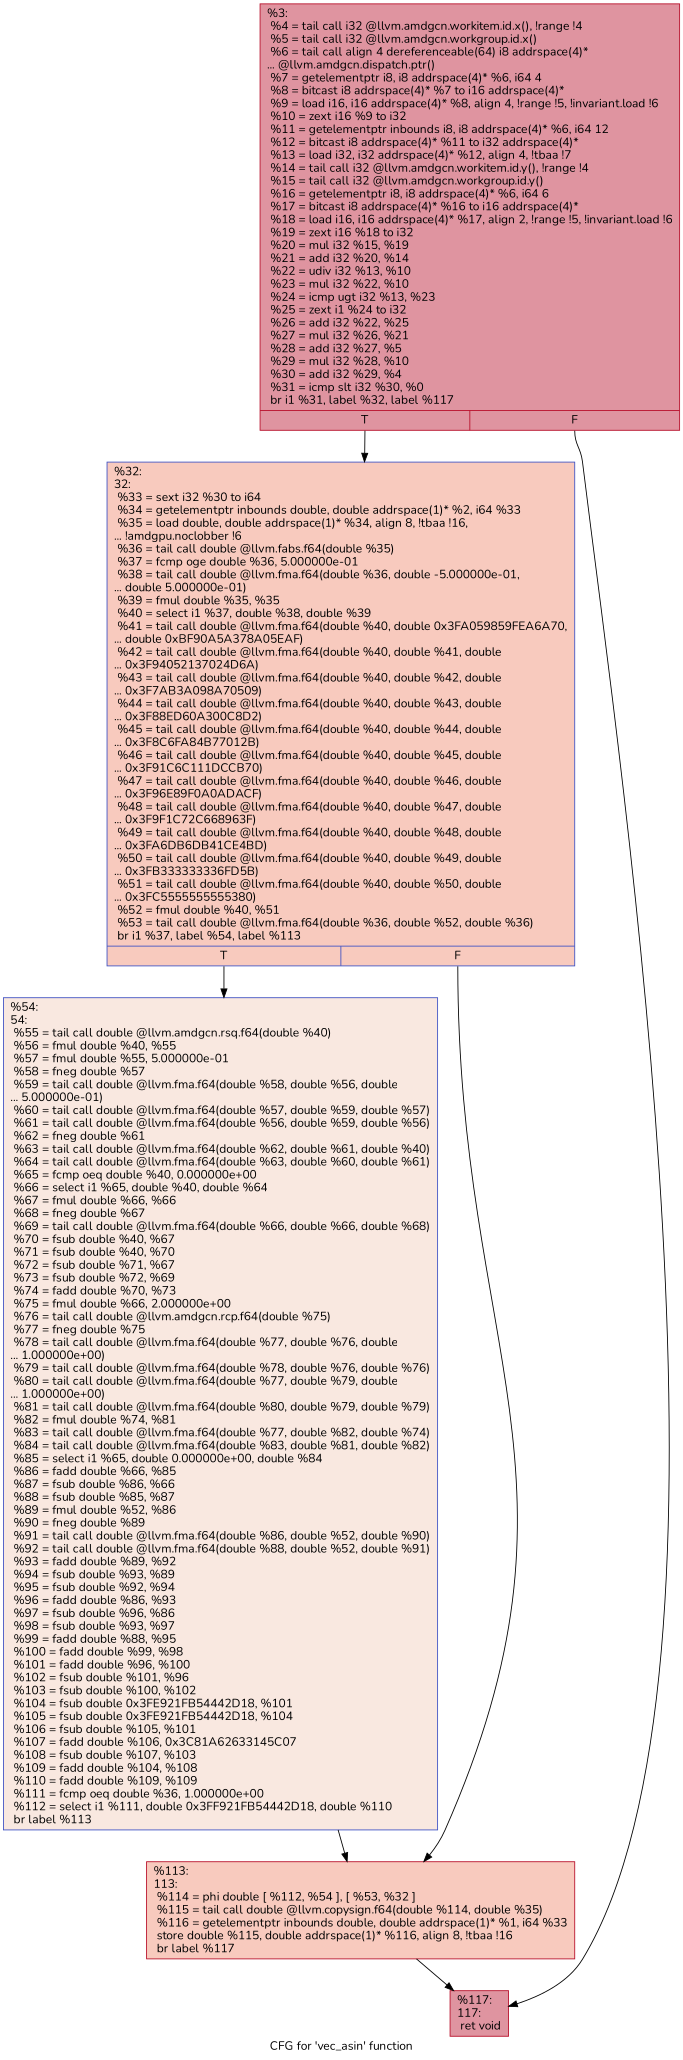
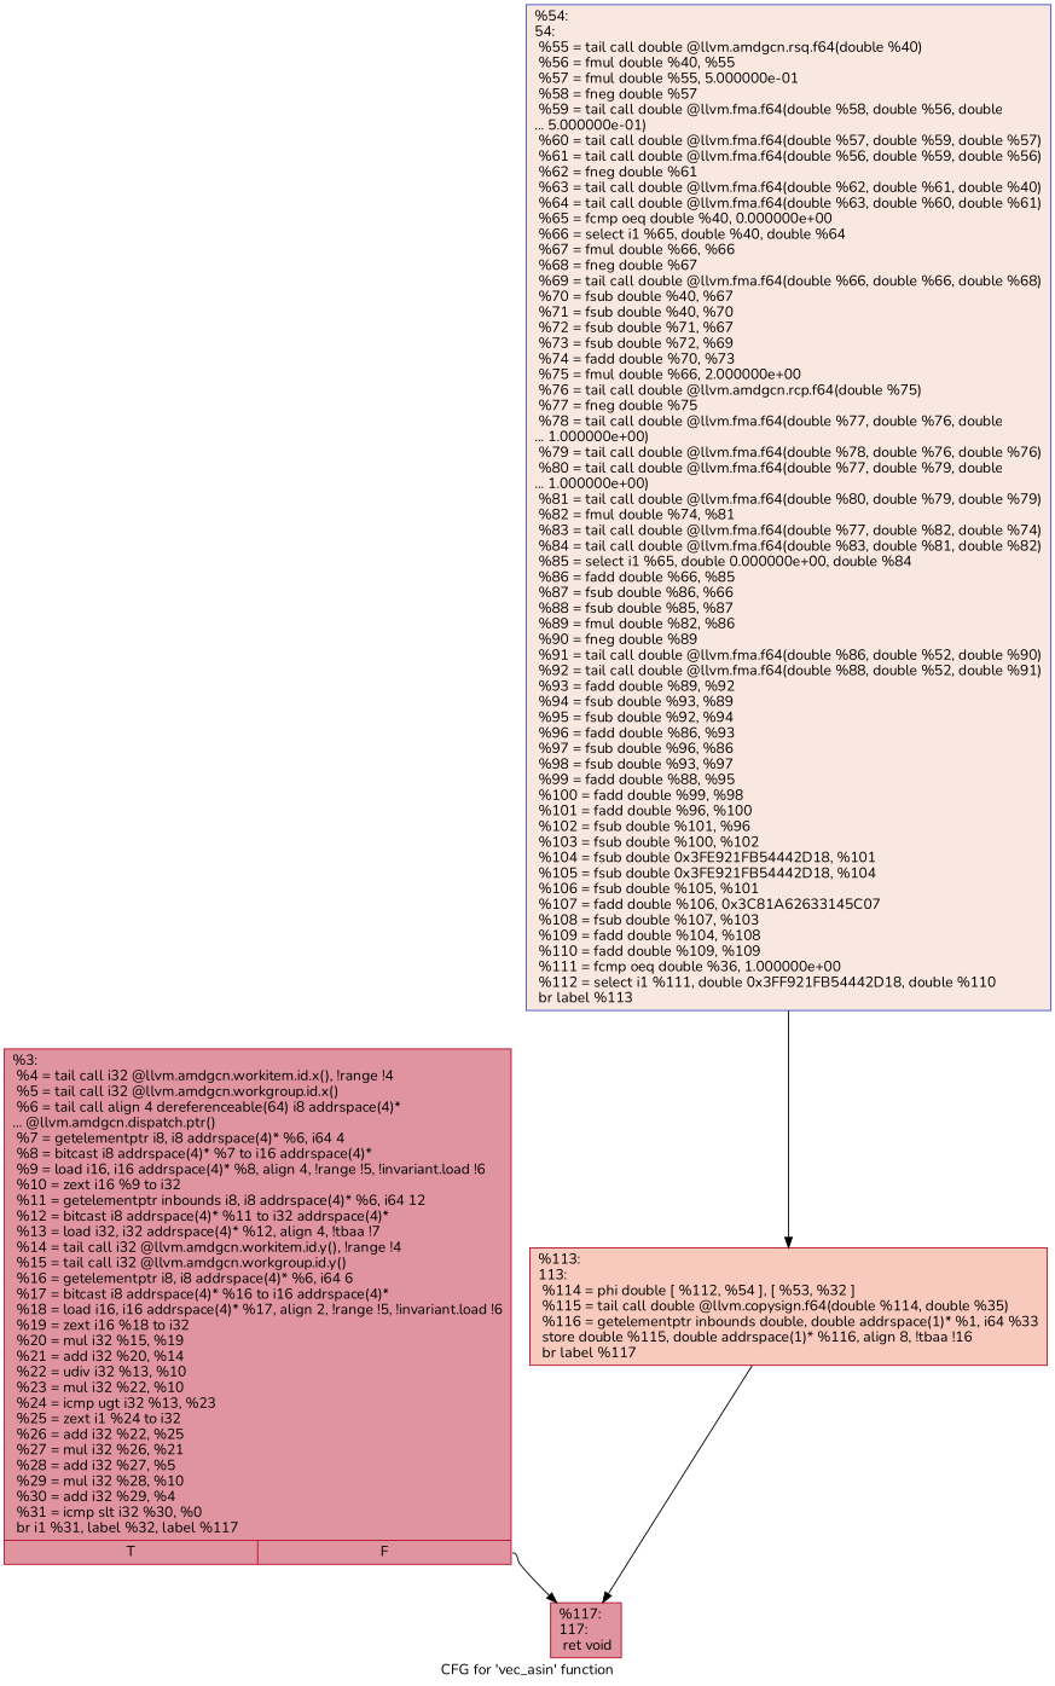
  digraph {
    fontname=Nunito
    label="CFG for 'vec_asin' function"
    node [color="#b70d28ff" fillcolor="#b70d2870" fontname=Nunito shape=record style=filled]
    edge [fontname=Nunito]
    n1 [label="{%3:\l  %4 = tail call i32 @llvm.amdgcn.workitem.id.x(), !range !4\l  %5 = tail call i32 @llvm.amdgcn.workgroup.id.x()\l  %6 = tail call align 4 dereferenceable(64) i8 addrspace(4)*\l... @llvm.amdgcn.dispatch.ptr()\l  %7 = getelementptr i8, i8 addrspace(4)* %6, i64 4\l  %8 = bitcast i8 addrspace(4)* %7 to i16 addrspace(4)*\l  %9 = load i16, i16 addrspace(4)* %8, align 4, !range !5, !invariant.load !6\l  %10 = zext i16 %9 to i32\l  %11 = getelementptr inbounds i8, i8 addrspace(4)* %6, i64 12\l  %12 = bitcast i8 addrspace(4)* %11 to i32 addrspace(4)*\l  %13 = load i32, i32 addrspace(4)* %12, align 4, !tbaa !7\l  %14 = tail call i32 @llvm.amdgcn.workitem.id.y(), !range !4\l  %15 = tail call i32 @llvm.amdgcn.workgroup.id.y()\l  %16 = getelementptr i8, i8 addrspace(4)* %6, i64 6\l  %17 = bitcast i8 addrspace(4)* %16 to i16 addrspace(4)*\l  %18 = load i16, i16 addrspace(4)* %17, align 2, !range !5, !invariant.load !6\l  %19 = zext i16 %18 to i32\l  %20 = mul i32 %15, %19\l  %21 = add i32 %20, %14\l  %22 = udiv i32 %13, %10\l  %23 = mul i32 %22, %10\l  %24 = icmp ugt i32 %13, %23\l  %25 = zext i1 %24 to i32\l  %26 = add i32 %22, %25\l  %27 = mul i32 %26, %21\l  %28 = add i32 %27, %5\l  %29 = mul i32 %28, %10\l  %30 = add i32 %29, %4\l  %31 = icmp slt i32 %30, %0\l  br i1 %31, label %32, label %117\l|{<s0>T|<s1>F}}"]
-   n2 [color="#3d50c3ff" fillcolor="#ef886b70" label="{%32:\l32:                                               \l  %33 = sext i32 %30 to i64\l  %34 = getelementptr inbounds double, double addrspace(1)* %2, i64 %33\l  %35 = load double, double addrspace(1)* %34, align 8, !tbaa !16,\l... !amdgpu.noclobber !6\l  %36 = tail call double @llvm.fabs.f64(double %35)\l  %37 = fcmp oge double %36, 5.000000e-01\l  %38 = tail call double @llvm.fma.f64(double %36, double -5.000000e-01,\l... double 5.000000e-01)\l  %39 = fmul double %35, %35\l  %40 = select i1 %37, double %38, double %39\l  %41 = tail call double @llvm.fma.f64(double %40, double 0x3FA059859FEA6A70,\l... double 0xBF90A5A378A05EAF)\l  %42 = tail call double @llvm.fma.f64(double %40, double %41, double\l... 0x3F94052137024D6A)\l  %43 = tail call double @llvm.fma.f64(double %40, double %42, double\l... 0x3F7AB3A098A70509)\l  %44 = tail call double @llvm.fma.f64(double %40, double %43, double\l... 0x3F88ED60A300C8D2)\l  %45 = tail call double @llvm.fma.f64(double %40, double %44, double\l... 0x3F8C6FA84B77012B)\l  %46 = tail call double @llvm.fma.f64(double %40, double %45, double\l... 0x3F91C6C111DCCB70)\l  %47 = tail call double @llvm.fma.f64(double %40, double %46, double\l... 0x3F96E89F0A0ADACF)\l  %48 = tail call double @llvm.fma.f64(double %40, double %47, double\l... 0x3F9F1C72C668963F)\l  %49 = tail call double @llvm.fma.f64(double %40, double %48, double\l... 0x3FA6DB6DB41CE4BD)\l  %50 = tail call double @llvm.fma.f64(double %40, double %49, double\l... 0x3FB333333336FD5B)\l  %51 = tail call double @llvm.fma.f64(double %40, double %50, double\l... 0x3FC5555555555380)\l  %52 = fmul double %40, %51\l  %53 = tail call double @llvm.fma.f64(double %36, double %52, double %36)\l  br i1 %37, label %54, label %113\l|{<s0>T|<s1>F}}"]
    n3 [label="{%117:\l117:                                              \l  ret void\l}"]
-   n4 [color="#3d50c3ff" fillcolor="#f1ccb870" label="{%54:\l54:                                               \l  %55 = tail call double @llvm.amdgcn.rsq.f64(double %40)\l  %56 = fmul double %40, %55\l  %57 = fmul double %55, 5.000000e-01\l  %58 = fneg double %57\l  %59 = tail call double @llvm.fma.f64(double %58, double %56, double\l... 5.000000e-01)\l  %60 = tail call double @llvm.fma.f64(double %57, double %59, double %57)\l  %61 = tail call double @llvm.fma.f64(double %56, double %59, double %56)\l  %62 = fneg double %61\l  %63 = tail call double @llvm.fma.f64(double %62, double %61, double %40)\l  %64 = tail call double @llvm.fma.f64(double %63, double %60, double %61)\l  %65 = fcmp oeq double %40, 0.000000e+00\l  %66 = select i1 %65, double %40, double %64\l  %67 = fmul double %66, %66\l  %68 = fneg double %67\l  %69 = tail call double @llvm.fma.f64(double %66, double %66, double %68)\l  %70 = fsub double %40, %67\l  %71 = fsub double %40, %70\l  %72 = fsub double %71, %67\l  %73 = fsub double %72, %69\l  %74 = fadd double %70, %73\l  %75 = fmul double %66, 2.000000e+00\l  %76 = tail call double @llvm.amdgcn.rcp.f64(double %75)\l  %77 = fneg double %75\l  %78 = tail call double @llvm.fma.f64(double %77, double %76, double\l... 1.000000e+00)\l  %79 = tail call double @llvm.fma.f64(double %78, double %76, double %76)\l  %80 = tail call double @llvm.fma.f64(double %77, double %79, double\l... 1.000000e+00)\l  %81 = tail call double @llvm.fma.f64(double %80, double %79, double %79)\l  %82 = fmul double %74, %81\l  %83 = tail call double @llvm.fma.f64(double %77, double %82, double %74)\l  %84 = tail call double @llvm.fma.f64(double %83, double %81, double %82)\l  %85 = select i1 %65, double 0.000000e+00, double %84\l  %86 = fadd double %66, %85\l  %87 = fsub double %86, %66\l  %88 = fsub double %85, %87\l  %89 = fmul double %52, %86\l  %90 = fneg double %89\l  %91 = tail call double @llvm.fma.f64(double %86, double %52, double %90)\l  %92 = tail call double @llvm.fma.f64(double %88, double %52, double %91)\l  %93 = fadd double %89, %92\l  %94 = fsub double %93, %89\l  %95 = fsub double %92, %94\l  %96 = fadd double %86, %93\l  %97 = fsub double %96, %86\l  %98 = fsub double %93, %97\l  %99 = fadd double %88, %95\l  %100 = fadd double %99, %98\l  %101 = fadd double %96, %100\l  %102 = fsub double %101, %96\l  %103 = fsub double %100, %102\l  %104 = fsub double 0x3FE921FB54442D18, %101\l  %105 = fsub double 0x3FE921FB54442D18, %104\l  %106 = fsub double %105, %101\l  %107 = fadd double %106, 0x3C81A62633145C07\l  %108 = fsub double %107, %103\l  %109 = fadd double %104, %108\l  %110 = fadd double %109, %109\l  %111 = fcmp oeq double %36, 1.000000e+00\l  %112 = select i1 %111, double 0x3FF921FB54442D18, double %110\l  br label %113\l}"]
+   n4 [color="#3d50c3ff" fillcolor="#f1ccb870" label="{%54:\l54:                                               \l  %55 = tail call double @llvm.amdgcn.rsq.f64(double %40)\l  %56 = fmul double %40, %55\l  %57 = fmul double %55, 5.000000e-01\l  %58 = fneg double %57\l  %59 = tail call double @llvm.fma.f64(double %58, double %56, double\l... 5.000000e-01)\l  %60 = tail call double @llvm.fma.f64(double %57, double %59, double %57)\l  %61 = tail call double @llvm.fma.f64(double %56, double %59, double %56)\l  %62 = fneg double %61\l  %63 = tail call double @llvm.fma.f64(double %62, double %61, double %40)\l  %64 = tail call double @llvm.fma.f64(double %63, double %60, double %61)\l  %65 = fcmp oeq double %40, 0.000000e+00\l  %66 = select i1 %65, double %40, double %64\l  %67 = fmul double %66, %66\l  %68 = fneg double %67\l  %69 = tail call double @llvm.fma.f64(double %66, double %66, double %68)\l  %70 = fsub double %40, %67\l  %71 = fsub double %40, %70\l  %72 = fsub double %71, %67\l  %73 = fsub double %72, %69\l  %74 = fadd double %70, %73\l  %75 = fmul double %66, 2.000000e+00\l  %76 = tail call double @llvm.amdgcn.rcp.f64(double %75)\l  %77 = fneg double %75\l  %78 = tail call double @llvm.fma.f64(double %77, double %76, double\l... 1.000000e+00)\l  %79 = tail call double @llvm.fma.f64(double %78, double %76, double %76)\l  %80 = tail call double @llvm.fma.f64(double %77, double %79, double\l... 1.000000e+00)\l  %81 = tail call double @llvm.fma.f64(double %80, double %79, double %79)\l  %82 = fmul double %74, %81\l  %83 = tail call double @llvm.fma.f64(double %77, double %82, double %74)\l  %84 = tail call double @llvm.fma.f64(double %83, double %81, double %82)\l  %85 = select i1 %65, double 0.000000e+00, double %84\l  %86 = fadd double %66, %85\l  %87 = fsub double %86, %66\l  %88 = fsub double %85, %87\l  %89 = fmul double %82, %86\l  %90 = fneg double %89\l  %91 = tail call double @llvm.fma.f64(double %86, double %52, double %90)\l  %92 = tail call double @llvm.fma.f64(double %88, double %52, double %91)\l  %93 = fadd double %89, %92\l  %94 = fsub double %93, %89\l  %95 = fsub double %92, %94\l  %96 = fadd double %86, %93\l  %97 = fsub double %96, %86\l  %98 = fsub double %93, %97\l  %99 = fadd double %88, %95\l  %100 = fadd double %99, %98\l  %101 = fadd double %96, %100\l  %102 = fsub double %101, %96\l  %103 = fsub double %100, %102\l  %104 = fsub double 0x3FE921FB54442D18, %101\l  %105 = fsub double 0x3FE921FB54442D18, %104\l  %106 = fsub double %105, %101\l  %107 = fadd double %106, 0x3C81A62633145C07\l  %108 = fsub double %107, %103\l  %109 = fadd double %104, %108\l  %110 = fadd double %109, %109\l  %111 = fcmp oeq double %36, 1.000000e+00\l  %112 = select i1 %111, double 0x3FF921FB54442D18, double %110\l  br label %113\l}"]
    n5 [fillcolor="#ef886b70" label="{%113:\l113:                                              \l  %114 = phi double [ %112, %54 ], [ %53, %32 ]\l  %115 = tail call double @llvm.copysign.f64(double %114, double %35)\l  %116 = getelementptr inbounds double, double addrspace(1)* %1, i64 %33\l  store double %115, double addrspace(1)* %116, align 8, !tbaa !16\l  br label %117\l}"]
-   n1 -> n2 [tailport=s0]
    n1 -> n3 [tailport=s1]
-   n2 -> n4 [tailport=s0]
-   n2 -> n5 [tailport=s1]
    n4 -> n5
    n5 -> n3
  }
